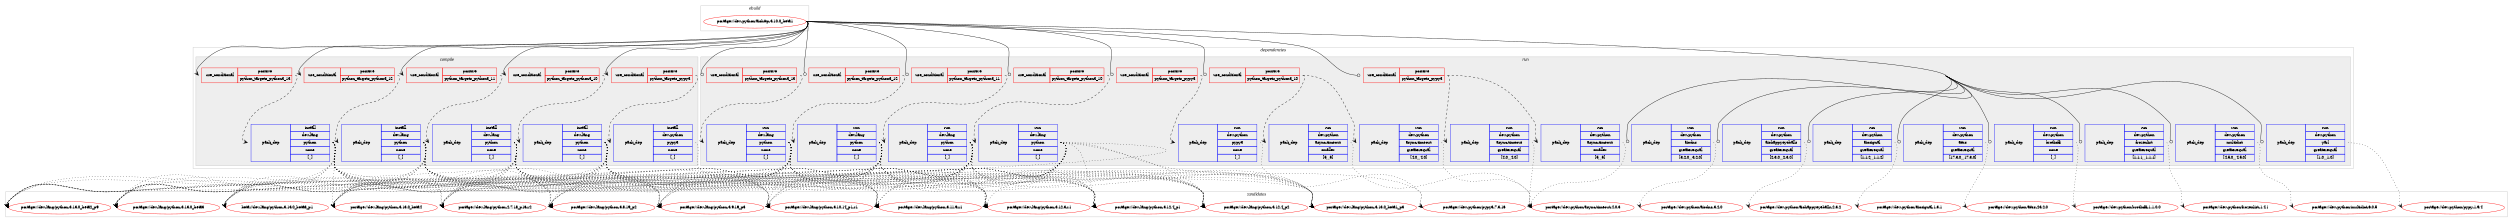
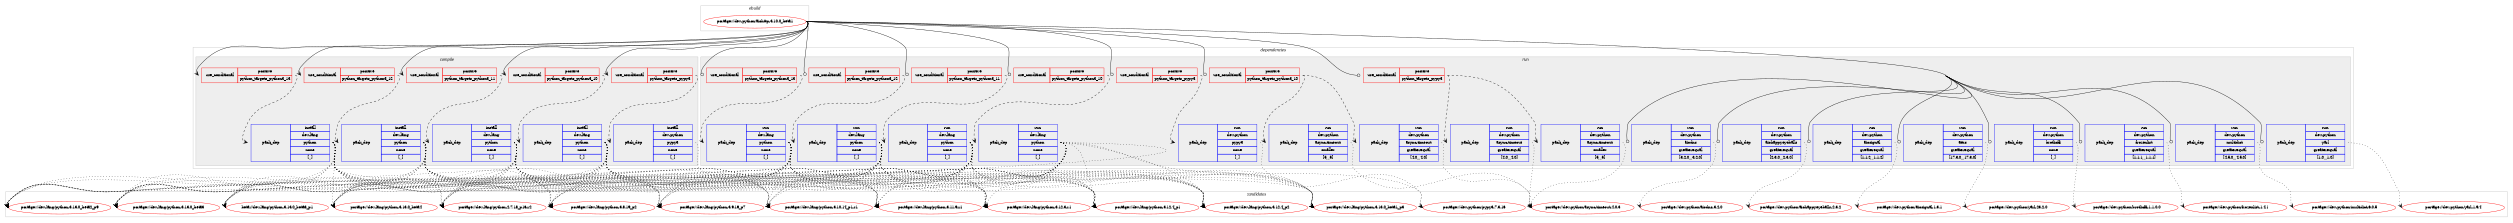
  digraph {
    compound=true
    concentrate=true
    fontname="DejaVu Serif"
    fontsize=10
    newrank=true
    rankdir=TB
    ranksep=1.5
    node [color=red fontname="DejaVu Serif" fontsize=10 shape=none]
    edge [arrowhead=vee fontname="DejaVu Serif" headport=w style=dotted tailport=e weight=100]
    n1 [label="portage://dev-python/aiohttp-3.10.0_beta1" width=4 shape=""]
    n2 [color=blue label=<<TABLE BORDER="0" CELLBORDER="1" CELLSPACING="0" CELLPADDING="4" WIDTH="220"><TR><TD ROWSPAN="6" CELLPADDING="30">pack_dep</TD></TR><TR><TD WIDTH="110">install</TD></TR><TR><TD>dev-python</TD></TR><TR><TD>pypy3</TD></TR><TR><TD>none</TD></TR><TR><TD>[,,]</TD></TR></TABLE>>]
    n3 [label=<<TABLE BORDER="0" CELLBORDER="1" CELLSPACING="0" CELLPADDING="4"><TR><TD ROWSPAN="3" CELLPADDING="10">use_conditional</TD></TR><TR><TD>positive</TD></TR><TR><TD>python_targets_pypy3</TD></TR></TABLE>>]
    n4 [color=blue label=<<TABLE BORDER="0" CELLBORDER="1" CELLSPACING="0" CELLPADDING="4" WIDTH="220"><TR><TD ROWSPAN="6" CELLPADDING="30">pack_dep</TD></TR><TR><TD WIDTH="110">install</TD></TR><TR><TD>dev-lang</TD></TR><TR><TD>python</TD></TR><TR><TD>none</TD></TR><TR><TD>[,,]</TD></TR></TABLE>>]
    n5 [label=<<TABLE BORDER="0" CELLBORDER="1" CELLSPACING="0" CELLPADDING="4"><TR><TD ROWSPAN="3" CELLPADDING="10">use_conditional</TD></TR><TR><TD>positive</TD></TR><TR><TD>python_targets_python3_10</TD></TR></TABLE>>]
    n6 [color=blue label=<<TABLE BORDER="0" CELLBORDER="1" CELLSPACING="0" CELLPADDING="4" WIDTH="220"><TR><TD ROWSPAN="6" CELLPADDING="30">pack_dep</TD></TR><TR><TD WIDTH="110">install</TD></TR><TR><TD>dev-lang</TD></TR><TR><TD>python</TD></TR><TR><TD>none</TD></TR><TR><TD>[,,]</TD></TR></TABLE>>]
    n7 [label=<<TABLE BORDER="0" CELLBORDER="1" CELLSPACING="0" CELLPADDING="4"><TR><TD ROWSPAN="3" CELLPADDING="10">use_conditional</TD></TR><TR><TD>positive</TD></TR><TR><TD>python_targets_python3_11</TD></TR></TABLE>>]
    n8 [color=blue label=<<TABLE BORDER="0" CELLBORDER="1" CELLSPACING="0" CELLPADDING="4" WIDTH="220"><TR><TD ROWSPAN="6" CELLPADDING="30">pack_dep</TD></TR><TR><TD WIDTH="110">install</TD></TR><TR><TD>dev-lang</TD></TR><TR><TD>python</TD></TR><TR><TD>none</TD></TR><TR><TD>[,,]</TD></TR></TABLE>>]
    n9 [label=<<TABLE BORDER="0" CELLBORDER="1" CELLSPACING="0" CELLPADDING="4"><TR><TD ROWSPAN="3" CELLPADDING="10">use_conditional</TD></TR><TR><TD>positive</TD></TR><TR><TD>python_targets_python3_12</TD></TR></TABLE>>]
    n10 [color=blue label=<<TABLE BORDER="0" CELLBORDER="1" CELLSPACING="0" CELLPADDING="4" WIDTH="220"><TR><TD ROWSPAN="6" CELLPADDING="30">pack_dep</TD></TR><TR><TD WIDTH="110">install</TD></TR><TR><TD>dev-lang</TD></TR><TR><TD>python</TD></TR><TR><TD>none</TD></TR><TR><TD>[,,]</TD></TR></TABLE>>]
    n11 [label=<<TABLE BORDER="0" CELLBORDER="1" CELLSPACING="0" CELLPADDING="4"><TR><TD ROWSPAN="3" CELLPADDING="10">use_conditional</TD></TR><TR><TD>positive</TD></TR><TR><TD>python_targets_python3_13</TD></TR></TABLE>>]
    n12 [color=blue label=<<TABLE BORDER="0" CELLBORDER="1" CELLSPACING="0" CELLPADDING="4" WIDTH="220"><TR><TD ROWSPAN="6" CELLPADDING="30">pack_dep</TD></TR><TR><TD WIDTH="110">run</TD></TR><TR><TD>dev-python</TD></TR><TR><TD>async-timeout</TD></TR><TR><TD>smaller</TD></TR><TR><TD>[5,,,5]</TD></TR></TABLE>>]
    n13 [color=blue label=<<TABLE BORDER="0" CELLBORDER="1" CELLSPACING="0" CELLPADDING="4" WIDTH="220"><TR><TD ROWSPAN="6" CELLPADDING="30">pack_dep</TD></TR><TR><TD WIDTH="110">run</TD></TR><TR><TD>dev-python</TD></TR><TR><TD>async-timeout</TD></TR><TR><TD>greaterequal</TD></TR><TR><TD>[4.0,,,4.0]</TD></TR></TABLE>>]
    n14 [label=<<TABLE BORDER="0" CELLBORDER="1" CELLSPACING="0" CELLPADDING="4"><TR><TD ROWSPAN="3" CELLPADDING="10">use_conditional</TD></TR><TR><TD>positive</TD></TR><TR><TD>python_targets_pypy3</TD></TR></TABLE>>]
    n15 [color=blue label=<<TABLE BORDER="0" CELLBORDER="1" CELLSPACING="0" CELLPADDING="4" WIDTH="220"><TR><TD ROWSPAN="6" CELLPADDING="30">pack_dep</TD></TR><TR><TD WIDTH="110">run</TD></TR><TR><TD>dev-python</TD></TR><TR><TD>pypy3</TD></TR><TR><TD>none</TD></TR><TR><TD>[,,]</TD></TR></TABLE>>]
    n16 [label=<<TABLE BORDER="0" CELLBORDER="1" CELLSPACING="0" CELLPADDING="4"><TR><TD ROWSPAN="3" CELLPADDING="10">use_conditional</TD></TR><TR><TD>positive</TD></TR><TR><TD>python_targets_pypy3</TD></TR></TABLE>>]
    n17 [color=blue label=<<TABLE BORDER="0" CELLBORDER="1" CELLSPACING="0" CELLPADDING="4" WIDTH="220"><TR><TD ROWSPAN="6" CELLPADDING="30">pack_dep</TD></TR><TR><TD WIDTH="110">run</TD></TR><TR><TD>dev-lang</TD></TR><TR><TD>python</TD></TR><TR><TD>none</TD></TR><TR><TD>[,,]</TD></TR></TABLE>>]
    n18 [label=<<TABLE BORDER="0" CELLBORDER="1" CELLSPACING="0" CELLPADDING="4"><TR><TD ROWSPAN="3" CELLPADDING="10">use_conditional</TD></TR><TR><TD>positive</TD></TR><TR><TD>python_targets_python3_10</TD></TR></TABLE>>]
    n19 [color=blue label=<<TABLE BORDER="0" CELLBORDER="1" CELLSPACING="0" CELLPADDING="4" WIDTH="220"><TR><TD ROWSPAN="6" CELLPADDING="30">pack_dep</TD></TR><TR><TD WIDTH="110">run</TD></TR><TR><TD>dev-python</TD></TR><TR><TD>async-timeout</TD></TR><TR><TD>greaterequal</TD></TR><TR><TD>[4.0,,,4.0]</TD></TR></TABLE>>]
    n20 [color=blue label=<<TABLE BORDER="0" CELLBORDER="1" CELLSPACING="0" CELLPADDING="4" WIDTH="220"><TR><TD ROWSPAN="6" CELLPADDING="30">pack_dep</TD></TR><TR><TD WIDTH="110">run</TD></TR><TR><TD>dev-python</TD></TR><TR><TD>async-timeout</TD></TR><TR><TD>smaller</TD></TR><TR><TD>[5,,,5]</TD></TR></TABLE>>]
    n21 [label=<<TABLE BORDER="0" CELLBORDER="1" CELLSPACING="0" CELLPADDING="4"><TR><TD ROWSPAN="3" CELLPADDING="10">use_conditional</TD></TR><TR><TD>positive</TD></TR><TR><TD>python_targets_python3_10</TD></TR></TABLE>>]
    n22 [color=blue label=<<TABLE BORDER="0" CELLBORDER="1" CELLSPACING="0" CELLPADDING="4" WIDTH="220"><TR><TD ROWSPAN="6" CELLPADDING="30">pack_dep</TD></TR><TR><TD WIDTH="110">run</TD></TR><TR><TD>dev-lang</TD></TR><TR><TD>python</TD></TR><TR><TD>none</TD></TR><TR><TD>[,,]</TD></TR></TABLE>>]
    n23 [label=<<TABLE BORDER="0" CELLBORDER="1" CELLSPACING="0" CELLPADDING="4"><TR><TD ROWSPAN="3" CELLPADDING="10">use_conditional</TD></TR><TR><TD>positive</TD></TR><TR><TD>python_targets_python3_11</TD></TR></TABLE>>]
    n24 [color=blue label=<<TABLE BORDER="0" CELLBORDER="1" CELLSPACING="0" CELLPADDING="4" WIDTH="220"><TR><TD ROWSPAN="6" CELLPADDING="30">pack_dep</TD></TR><TR><TD WIDTH="110">run</TD></TR><TR><TD>dev-lang</TD></TR><TR><TD>python</TD></TR><TR><TD>none</TD></TR><TR><TD>[,,]</TD></TR></TABLE>>]
    n25 [label=<<TABLE BORDER="0" CELLBORDER="1" CELLSPACING="0" CELLPADDING="4"><TR><TD ROWSPAN="3" CELLPADDING="10">use_conditional</TD></TR><TR><TD>positive</TD></TR><TR><TD>python_targets_python3_12</TD></TR></TABLE>>]
    n26 [color=blue label=<<TABLE BORDER="0" CELLBORDER="1" CELLSPACING="0" CELLPADDING="4" WIDTH="220"><TR><TD ROWSPAN="6" CELLPADDING="30">pack_dep</TD></TR><TR><TD WIDTH="110">run</TD></TR><TR><TD>dev-lang</TD></TR><TR><TD>python</TD></TR><TR><TD>none</TD></TR><TR><TD>[,,]</TD></TR></TABLE>>]
    n27 [label=<<TABLE BORDER="0" CELLBORDER="1" CELLSPACING="0" CELLPADDING="4"><TR><TD ROWSPAN="3" CELLPADDING="10">use_conditional</TD></TR><TR><TD>positive</TD></TR><TR><TD>python_targets_python3_13</TD></TR></TABLE>>]
    n28 [color=blue label=<<TABLE BORDER="0" CELLBORDER="1" CELLSPACING="0" CELLPADDING="4" WIDTH="220"><TR><TD ROWSPAN="6" CELLPADDING="30">pack_dep</TD></TR><TR><TD WIDTH="110">run</TD></TR><TR><TD>dev-python</TD></TR><TR><TD>aiodns</TD></TR><TR><TD>greaterequal</TD></TR><TR><TD>[3.2.0,,,3.2.0]</TD></TR></TABLE>>]
    n29 [color=blue label=<<TABLE BORDER="0" CELLBORDER="1" CELLSPACING="0" CELLPADDING="4" WIDTH="220"><TR><TD ROWSPAN="6" CELLPADDING="30">pack_dep</TD></TR><TR><TD WIDTH="110">run</TD></TR><TR><TD>dev-python</TD></TR><TR><TD>aiohappyeyeballs</TD></TR><TR><TD>greaterequal</TD></TR><TR><TD>[2.3.0,,,2.3.0]</TD></TR></TABLE>>]
    n30 [color=blue label=<<TABLE BORDER="0" CELLBORDER="1" CELLSPACING="0" CELLPADDING="4" WIDTH="220"><TR><TD ROWSPAN="6" CELLPADDING="30">pack_dep</TD></TR><TR><TD WIDTH="110">run</TD></TR><TR><TD>dev-python</TD></TR><TR><TD>aiosignal</TD></TR><TR><TD>greaterequal</TD></TR><TR><TD>[1.1.2,,,1.1.2]</TD></TR></TABLE>>]
    n31 [color=blue label=<<TABLE BORDER="0" CELLBORDER="1" CELLSPACING="0" CELLPADDING="4" WIDTH="220"><TR><TD ROWSPAN="6" CELLPADDING="30">pack_dep</TD></TR><TR><TD WIDTH="110">run</TD></TR><TR><TD>dev-python</TD></TR><TR><TD>attrs</TD></TR><TR><TD>greaterequal</TD></TR><TR><TD>[17.3.0,,,17.3.0]</TD></TR></TABLE>>]
    n32 [color=blue label=<<TABLE BORDER="0" CELLBORDER="1" CELLSPACING="0" CELLPADDING="4" WIDTH="220"><TR><TD ROWSPAN="6" CELLPADDING="30">pack_dep</TD></TR><TR><TD WIDTH="110">run</TD></TR><TR><TD>dev-python</TD></TR><TR><TD>brotlicffi</TD></TR><TR><TD>none</TD></TR><TR><TD>[,,]</TD></TR></TABLE>>]
    n33 [color=blue label=<<TABLE BORDER="0" CELLBORDER="1" CELLSPACING="0" CELLPADDING="4" WIDTH="220"><TR><TD ROWSPAN="6" CELLPADDING="30">pack_dep</TD></TR><TR><TD WIDTH="110">run</TD></TR><TR><TD>dev-python</TD></TR><TR><TD>frozenlist</TD></TR><TR><TD>greaterequal</TD></TR><TR><TD>[1.1.1,,,1.1.1]</TD></TR></TABLE>>]
    n34 [color=blue label=<<TABLE BORDER="0" CELLBORDER="1" CELLSPACING="0" CELLPADDING="4" WIDTH="220"><TR><TD ROWSPAN="6" CELLPADDING="30">pack_dep</TD></TR><TR><TD WIDTH="110">run</TD></TR><TR><TD>dev-python</TD></TR><TR><TD>multidict</TD></TR><TR><TD>greaterequal</TD></TR><TR><TD>[4.5.0,,,4.5.0]</TD></TR></TABLE>>]
    n35 [color=blue label=<<TABLE BORDER="0" CELLBORDER="1" CELLSPACING="0" CELLPADDING="4" WIDTH="220"><TR><TD ROWSPAN="6" CELLPADDING="30">pack_dep</TD></TR><TR><TD WIDTH="110">run</TD></TR><TR><TD>dev-python</TD></TR><TR><TD>yarl</TD></TR><TR><TD>greaterequal</TD></TR><TR><TD>[1.0,,,1.0]</TD></TR></TABLE>>]
    n36 [label="portage://dev-lang/python-3.13.0_beta4" width=4 shape=""]
    n37 [label="beta://dev-lang/python-3.13.0_beta3_p1" width=4 shape=""]
    n38 [label="portage://dev-lang/python-3.13.0_beta3" width=4 shape=""]
    n39 [label="portage://dev-lang/python-3.13.0_beta2_p9" width=4 shape=""]
    n40 [label="portage://dev-lang/python-3.13.0_beta1_p3" width=4 shape=""]
    n41 [label="portage://dev-lang/python-3.12.4_p2" width=4 shape=""]
    n42 [label="portage://dev-lang/python-3.12.4_p1" width=4 shape=""]
    n43 [label="portage://dev-lang/python-3.12.3-r1" width=4 shape=""]
    n44 [label="portage://dev-lang/python-3.11.9-r1" width=4 shape=""]
    n45 [label="portage://dev-lang/python-3.10.14_p1-r1" width=4 shape=""]
-   n46 [label="portage://dev-lang/python-3.9.19_p3" width=4 shape=""]
+   n46 [label="portage://dev-lang/python-3.9.19_p7" width=4 shape=""]
    n47 [label="portage://dev-lang/python-3.8.19_p2" width=4 shape=""]
    n48 [label="portage://dev-lang/python-2.7.18_p16-r2" width=4 shape=""]
    n49 [label="portage://dev-python/pypy3-7.3.16" width=4 shape=""]
    n50 [label="portage://dev-python/async-timeout-4.0.3" width=4 shape=""]
    n51 [label="portage://dev-python/aiodns-3.2.0" width=4 shape=""]
    n52 [label="portage://dev-python/aiohappyeyeballs-2.3.2" width=4 shape=""]
    n53 [label="portage://dev-python/aiosignal-1.3.1" width=4 shape=""]
    n54 [label="portage://dev-python/brotlicffi-1.1.0.0" width=4 shape=""]
-   n55 [label="portage://dev-python/attrs-23.2.0" width=4 shape=""]
+   n55 [label="portage://dev-python/yarl-23.2.0" width=4 shape=""]
    n56 [label="portage://dev-python/frozenlist-1.4.1" width=4 shape=""]
    n57 [label="portage://dev-python/multidict-6.0.5" width=4 shape=""]
-   n58 [label="portage://dev-python/pypy-1.9.4" width=4 shape=""]
+   n58 [label="portage://dev-python/yarl-1.9.4" width=4 shape=""]
    subgraph cluster_1 {
      color=gray
      label=<<i>ebuild</i>>
      n1
    }
    subgraph cluster_2 {
      color=gray
      label=<<i>dependencies</i>>
      subgraph cluster_3 {
        color=gray
        fillcolor="#eeeeee"
        label=<<i>compile</i>>
        style=filled
        subgraph sub_4 {
          color=gray
          fillcolor="#eeeeee"
          label=<<i>compile</i>>
          style=filled
          n3
          subgraph sub_5 {
            color=gray
            fillcolor="#eeeeee"
            label=<<i>compile</i>>
            style=filled
            n2
          }
        }
        subgraph sub_6 {
          color=gray
          fillcolor="#eeeeee"
          label=<<i>compile</i>>
          style=filled
          n5
          subgraph sub_7 {
            color=gray
            fillcolor="#eeeeee"
            label=<<i>compile</i>>
            style=filled
            n4
          }
        }
        subgraph sub_8 {
          color=gray
          fillcolor="#eeeeee"
          label=<<i>compile</i>>
          style=filled
          n7
          subgraph sub_9 {
            color=gray
            fillcolor="#eeeeee"
            label=<<i>compile</i>>
            style=filled
            n6
          }
        }
        subgraph sub_10 {
          color=gray
          fillcolor="#eeeeee"
          label=<<i>compile</i>>
          style=filled
          n9
          subgraph sub_11 {
            color=gray
            fillcolor="#eeeeee"
            label=<<i>compile</i>>
            style=filled
            n8
          }
        }
        subgraph sub_12 {
          color=gray
          fillcolor="#eeeeee"
          label=<<i>compile</i>>
          style=filled
          n11
          subgraph sub_13 {
            color=gray
            fillcolor="#eeeeee"
            label=<<i>compile</i>>
            style=filled
            n10
          }
        }
      }
      subgraph cluster_14 {
        color=gray
        fillcolor="#eeeeee"
        label=<<i>compile and run</i>>
        style=filled
      }
      subgraph cluster_15 {
        color=gray
        fillcolor="#eeeeee"
        label=<<i>run</i>>
        style=filled
        subgraph sub_16 {
          color=gray
          fillcolor="#eeeeee"
          label=<<i>run</i>>
          style=filled
          n14
          subgraph sub_17 {
            color=gray
            fillcolor="#eeeeee"
            label=<<i>run</i>>
            style=filled
            n12
          }
          subgraph sub_18 {
            color=gray
            fillcolor="#eeeeee"
            label=<<i>run</i>>
            style=filled
            n13
          }
        }
        subgraph sub_19 {
          color=gray
          fillcolor="#eeeeee"
          label=<<i>run</i>>
          style=filled
          n16
          subgraph sub_20 {
            color=gray
            fillcolor="#eeeeee"
            label=<<i>run</i>>
            style=filled
            n15
          }
        }
        subgraph sub_21 {
          color=gray
          fillcolor="#eeeeee"
          label=<<i>run</i>>
          style=filled
          n18
          subgraph sub_22 {
            color=gray
            fillcolor="#eeeeee"
            label=<<i>run</i>>
            style=filled
            n17
          }
        }
        subgraph sub_23 {
          color=gray
          fillcolor="#eeeeee"
          label=<<i>run</i>>
          style=filled
          n21
          subgraph sub_24 {
            color=gray
            fillcolor="#eeeeee"
            label=<<i>run</i>>
            style=filled
            n19
          }
          subgraph sub_25 {
            color=gray
            fillcolor="#eeeeee"
            label=<<i>run</i>>
            style=filled
            n20
          }
        }
        subgraph sub_26 {
          color=gray
          fillcolor="#eeeeee"
          label=<<i>run</i>>
          style=filled
          n23
          subgraph sub_27 {
            color=gray
            fillcolor="#eeeeee"
            label=<<i>run</i>>
            style=filled
            n22
          }
        }
        subgraph sub_28 {
          color=gray
          fillcolor="#eeeeee"
          label=<<i>run</i>>
          style=filled
          n25
          subgraph sub_29 {
            color=gray
            fillcolor="#eeeeee"
            label=<<i>run</i>>
            style=filled
            n24
          }
        }
        subgraph sub_30 {
          color=gray
          fillcolor="#eeeeee"
          label=<<i>run</i>>
          style=filled
          n27
          subgraph sub_31 {
            color=gray
            fillcolor="#eeeeee"
            label=<<i>run</i>>
            style=filled
            n26
          }
        }
        subgraph sub_32 {
          color=gray
          fillcolor="#eeeeee"
          label=<<i>run</i>>
          style=filled
          n28
        }
        subgraph sub_33 {
          color=gray
          fillcolor="#eeeeee"
          label=<<i>run</i>>
          style=filled
          n29
        }
        subgraph sub_34 {
          color=gray
          fillcolor="#eeeeee"
          label=<<i>run</i>>
          style=filled
          n30
        }
        subgraph sub_35 {
          color=gray
          fillcolor="#eeeeee"
          label=<<i>run</i>>
          style=filled
          n31
        }
        subgraph sub_36 {
          color=gray
          fillcolor="#eeeeee"
          label=<<i>run</i>>
          style=filled
          n32
        }
        subgraph sub_37 {
          color=gray
          fillcolor="#eeeeee"
          label=<<i>run</i>>
          style=filled
          n33
        }
        subgraph sub_38 {
          color=gray
          fillcolor="#eeeeee"
          label=<<i>run</i>>
          style=filled
          n34
        }
        subgraph sub_39 {
          color=gray
          fillcolor="#eeeeee"
          label=<<i>run</i>>
          style=filled
          n35
        }
      }
    }
    subgraph cluster_40 {
      color=gray
      label=<<i>candidates</i>>
      rank=same
      subgraph sub_41 {
        color=black
        label=<<i>candidates</i>>
        nodesep=1
        rank=same
        n36
        n37
        n38
        n39
        n40
        n41
        n42
        n43
        n44
        n45
        n46
        n47
        n48
      }
      subgraph sub_42 {
        color=black
        label=<<i>candidates</i>>
        nodesep=1
        rank=same
        n49
      }
      subgraph sub_43 {
        color=black
        label=<<i>candidates</i>>
        nodesep=1
        rank=same
        n36
        n37
        n38
        n39
        n40
        n41
        n42
        n43
        n44
        n45
        n46
        n47
        n48
      }
      subgraph sub_44 {
        color=black
        label=<<i>candidates</i>>
        nodesep=1
        rank=same
        n36
        n37
        n38
        n39
        n40
        n41
        n42
        n43
        n44
        n45
        n46
        n47
        n48
      }
      subgraph sub_45 {
        color=black
        label=<<i>candidates</i>>
        nodesep=1
        rank=same
        n36
        n37
        n38
        n39
        n40
        n41
        n42
        n43
        n44
        n45
        n46
        n47
        n48
      }
      subgraph sub_46 {
        color=black
        label=<<i>candidates</i>>
        nodesep=1
        rank=same
        n50
      }
      subgraph sub_47 {
        color=black
        label=<<i>candidates</i>>
        nodesep=1
        rank=same
        n50
      }
      subgraph sub_48 {
        color=black
        label=<<i>candidates</i>>
        nodesep=1
        rank=same
        n49
      }
      subgraph sub_49 {
        color=black
        label=<<i>candidates</i>>
        nodesep=1
        rank=same
        n36
        n37
        n38
        n39
        n40
        n41
        n42
        n43
        n44
        n45
        n46
        n47
        n48
      }
      subgraph sub_50 {
        color=black
        label=<<i>candidates</i>>
        nodesep=1
        rank=same
        n50
      }
      subgraph sub_51 {
        color=black
        label=<<i>candidates</i>>
        nodesep=1
        rank=same
        n50
      }
      subgraph sub_52 {
        color=black
        label=<<i>candidates</i>>
        nodesep=1
        rank=same
        n36
        n37
        n38
        n39
        n40
        n41
        n42
        n43
        n44
        n45
        n46
        n47
        n48
      }
      subgraph sub_53 {
        color=black
        label=<<i>candidates</i>>
        nodesep=1
        rank=same
        n36
        n37
        n38
        n39
        n40
        n41
        n42
        n43
        n44
        n45
        n46
        n47
        n48
      }
      subgraph sub_54 {
        color=black
        label=<<i>candidates</i>>
        nodesep=1
        rank=same
        n36
        n37
        n38
        n39
        n40
        n41
        n42
        n43
        n44
        n45
        n46
        n47
        n48
      }
      subgraph sub_55 {
        color=black
        label=<<i>candidates</i>>
        nodesep=1
        rank=same
        n51
      }
      subgraph sub_56 {
        color=black
        label=<<i>candidates</i>>
        nodesep=1
        rank=same
        n52
      }
      subgraph sub_57 {
        color=black
        label=<<i>candidates</i>>
        nodesep=1
        rank=same
        n53
      }
      subgraph sub_58 {
        color=black
        label=<<i>candidates</i>>
        nodesep=1
        rank=same
        n54
      }
      subgraph sub_59 {
        color=black
        label=<<i>candidates</i>>
        nodesep=1
        rank=same
        n55
      }
      subgraph sub_60 {
        color=black
        label=<<i>candidates</i>>
        nodesep=1
        rank=same
        n56
      }
      subgraph sub_61 {
        color=black
        label=<<i>candidates</i>>
        nodesep=1
        rank=same
        n57
      }
      subgraph sub_62 {
        color=black
        label=<<i>candidates</i>>
        nodesep=1
        rank=same
        n58
      }
    }
    n1 -> n3 [style=solid weight=20]
    n1 -> n5 [style=solid weight=20]
    n1 -> n7 [style=solid weight=20]
    n1 -> n9 [style=solid weight=20]
    n1 -> n11 [style=solid weight=20]
    n1 -> n14 [arrowhead=odot style=solid weight=20]
    n1 -> n16 [arrowhead=odot style=solid weight=20]
    n1 -> n18 [arrowhead=odot style=solid weight=20]
    n1 -> n21 [arrowhead=odot style=solid weight=20]
    n1 -> n23 [arrowhead=odot style=solid weight=20]
    n1 -> n25 [arrowhead=odot style=solid weight=20]
    n1 -> n27 [arrowhead=odot style=solid weight=20]
    n1 -> n28 [arrowhead=odot style=solid weight=20]
    n1 -> n29 [arrowhead=odot style=solid weight=20]
    n1 -> n30 [arrowhead=odot style=solid weight=20]
    n1 -> n31 [arrowhead=odot style=solid weight=20]
    n1 -> n32 [arrowhead=odot style=solid weight=20]
    n1 -> n33 [arrowhead=odot style=solid weight=20]
    n1 -> n34 [arrowhead=odot style=solid weight=20]
    n1 -> n35 [arrowhead=odot style=solid weight=20]
    n2 -> n49
    n3 -> n2 [style=dashed weight=20]
    n4 -> n36
    n4 -> n37
    n4 -> n38
    n4 -> n39
    n4 -> n40
    n4 -> n41
    n4 -> n42
    n4 -> n43
    n4 -> n44
    n4 -> n45
    n4 -> n46
    n4 -> n47
    n4 -> n48
    n5 -> n4 [style=dashed weight=20]
    n6 -> n36
    n6 -> n37
    n6 -> n38
    n6 -> n39
    n6 -> n40
    n6 -> n41
    n6 -> n42
    n6 -> n43
    n6 -> n44
    n6 -> n45
    n6 -> n46
    n6 -> n47
    n6 -> n48
    n7 -> n6 [style=dashed weight=20]
    n8 -> n36
    n8 -> n37
    n8 -> n38
    n8 -> n39
    n8 -> n40
    n8 -> n41
    n8 -> n42
    n8 -> n43
    n8 -> n44
    n8 -> n45
    n8 -> n46
    n8 -> n47
    n8 -> n48
    n9 -> n8 [style=dashed weight=20]
    n10 -> n36
    n10 -> n37
    n10 -> n38
    n10 -> n39
    n10 -> n40
    n10 -> n41
    n10 -> n42
    n10 -> n43
    n10 -> n44
    n10 -> n45
    n10 -> n46
    n10 -> n47
    n10 -> n48
    n11 -> n10 [style=dashed weight=20]
    n12 -> n50
    n13 -> n50
    n14 -> n12 [style=dashed weight=20]
    n14 -> n13 [style=dashed weight=20]
    n15 -> n49
    n16 -> n15 [style=dashed weight=20]
    n17 -> n36
    n17 -> n37
    n17 -> n38
    n17 -> n39
    n17 -> n40
    n17 -> n41
    n17 -> n42
    n17 -> n43
    n17 -> n44
    n17 -> n45
    n17 -> n46
    n17 -> n47
    n17 -> n48
    n18 -> n17 [style=dashed weight=20]
    n19 -> n50
    n20 -> n50
    n21 -> n19 [style=dashed weight=20]
    n21 -> n20 [style=dashed weight=20]
    n22 -> n36
    n22 -> n37
    n22 -> n38
    n22 -> n39
    n22 -> n40
    n22 -> n41
    n22 -> n42
    n22 -> n43
    n22 -> n44
    n22 -> n45
    n22 -> n46
    n22 -> n47
    n22 -> n48
    n23 -> n22 [style=dashed weight=20]
    n24 -> n36
    n24 -> n37
    n24 -> n38
    n24 -> n39
    n24 -> n40
    n24 -> n41
    n24 -> n42
    n24 -> n43
    n24 -> n44
    n24 -> n45
    n24 -> n46
    n24 -> n47
    n24 -> n48
    n25 -> n24 [style=dashed weight=20]
    n26 -> n36
    n26 -> n37
    n26 -> n38
    n26 -> n39
    n26 -> n40
    n26 -> n41
    n26 -> n42
    n26 -> n43
    n26 -> n44
    n26 -> n45
    n26 -> n46
    n26 -> n47
    n26 -> n48
    n27 -> n26 [style=dashed weight=20]
    n28 -> n51
    n29 -> n52
    n30 -> n53
    n31 -> n55
    n32 -> n54
    n33 -> n56
    n34 -> n57
    n35 -> n58
  }
